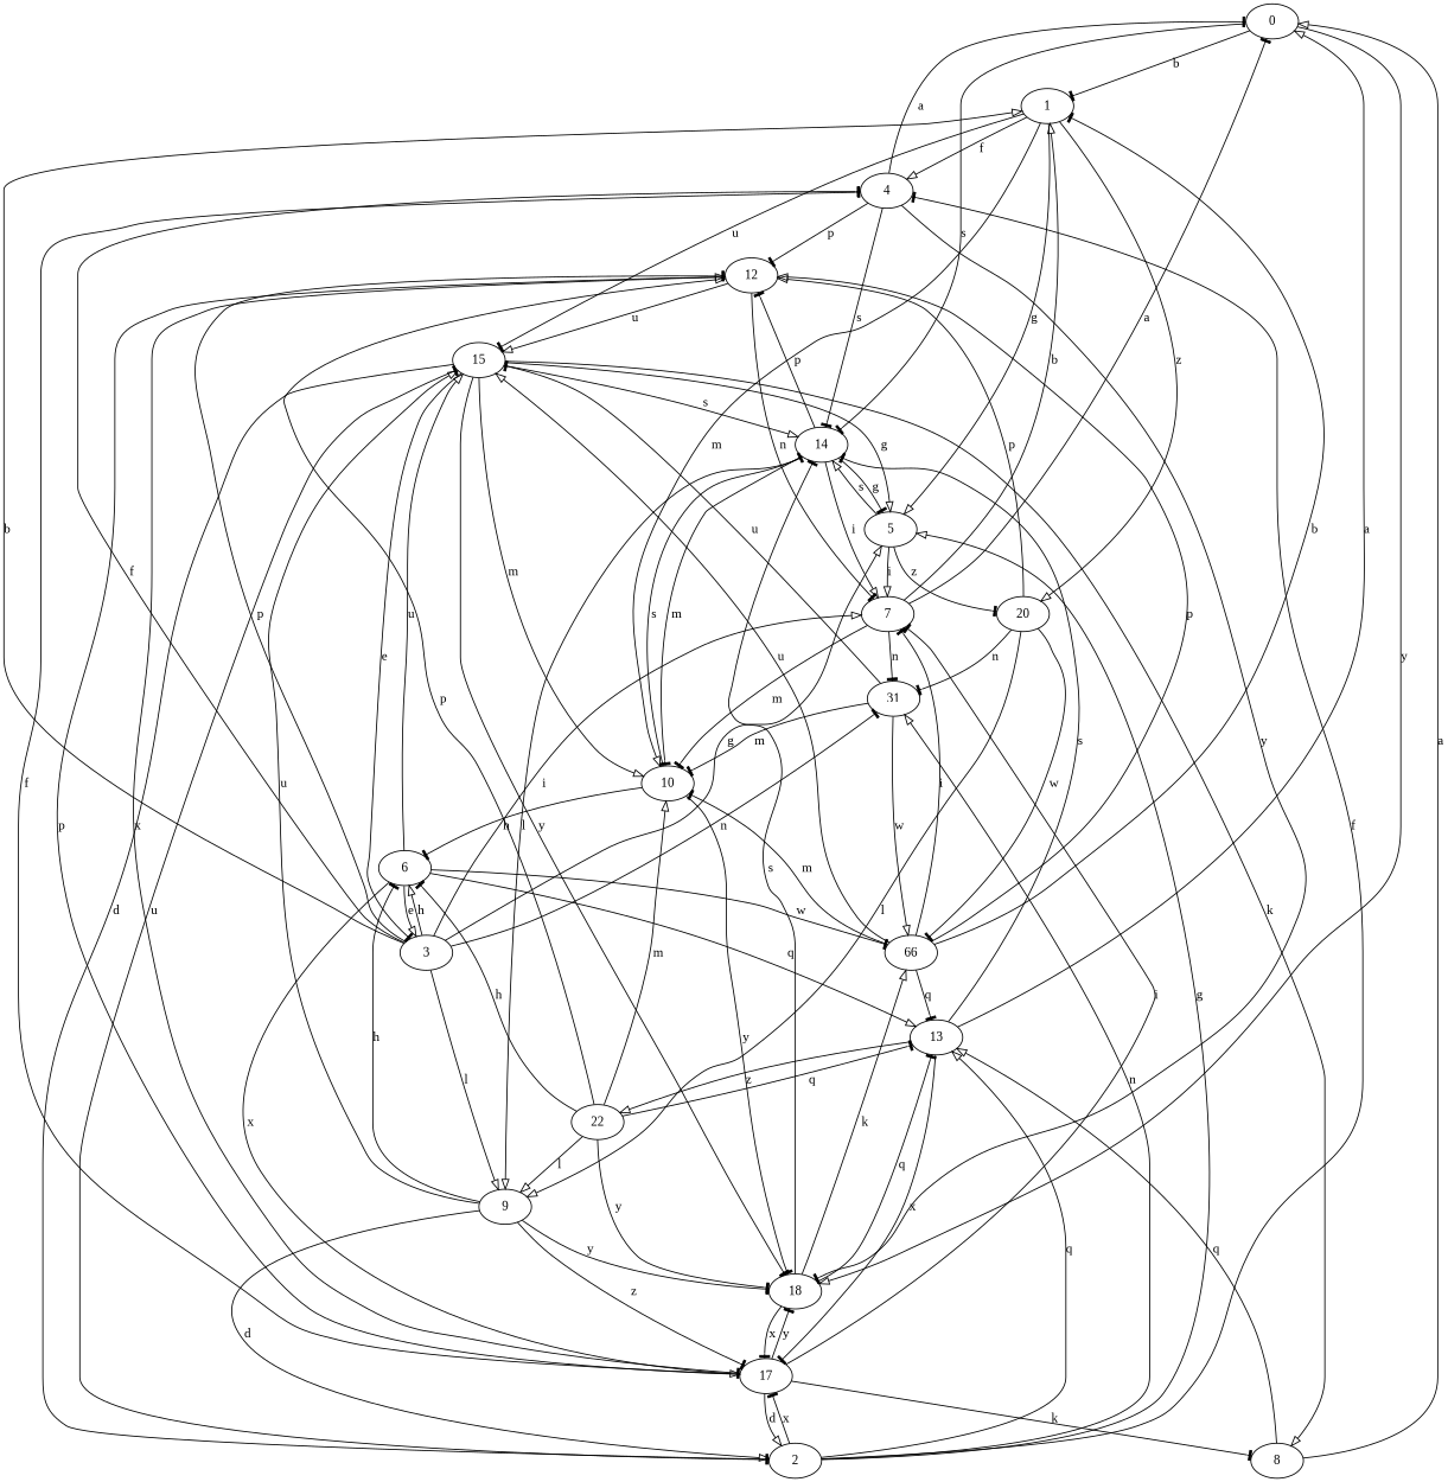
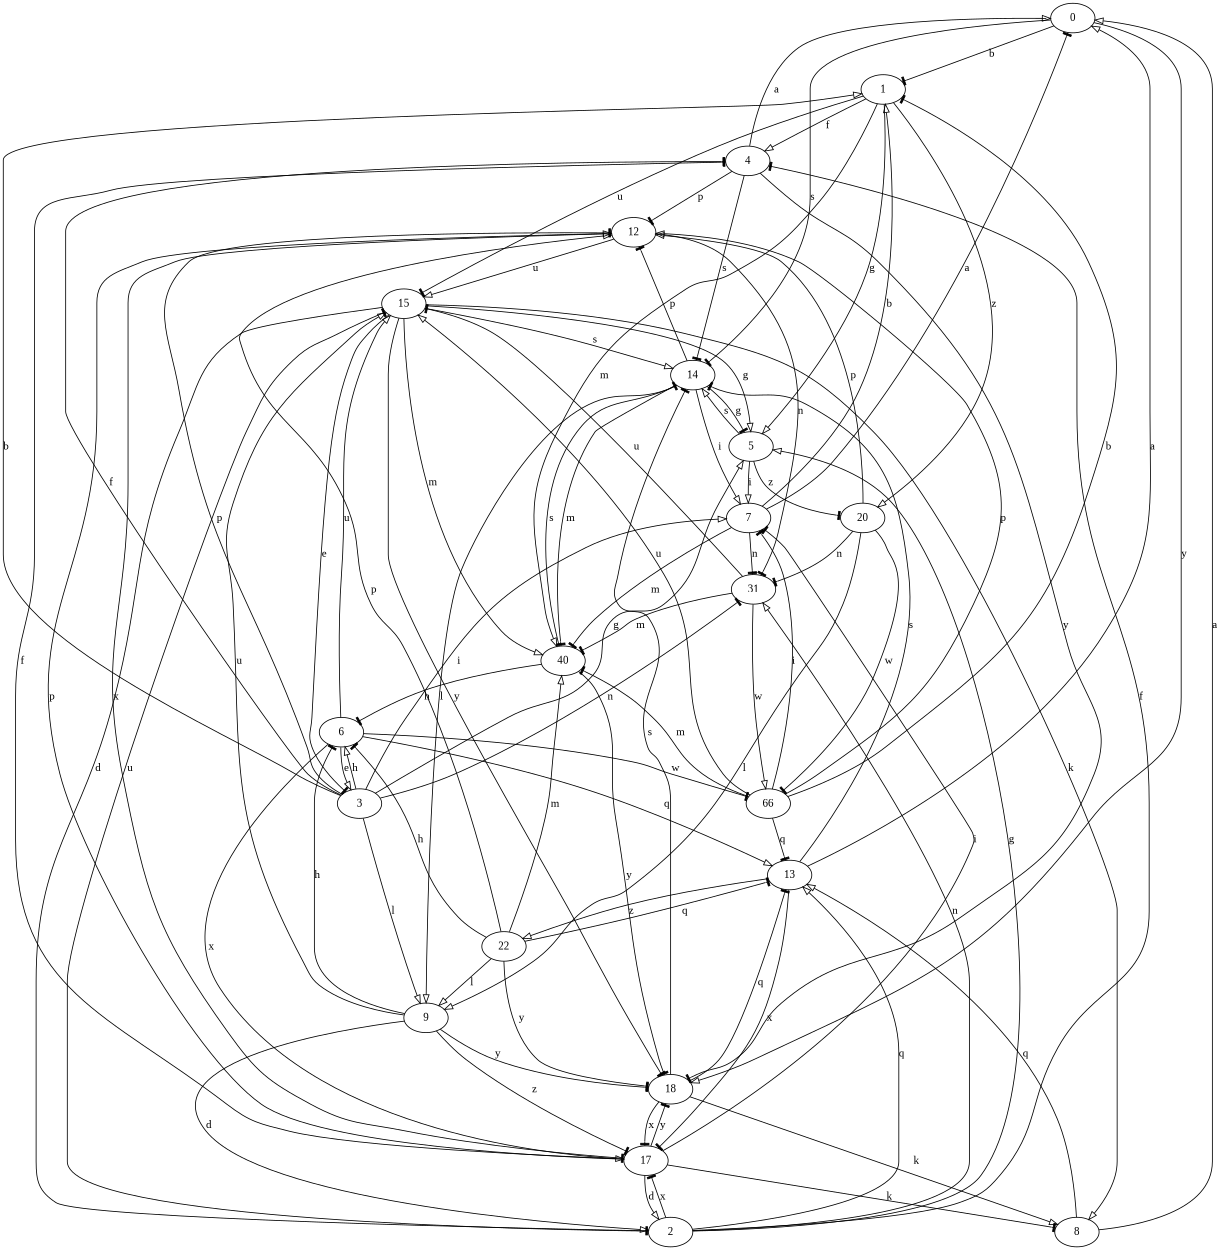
  strict digraph {
    fontname="Liberation Serif"
    node [fontname="Liberation Serif"]
    edge [arrowhead=tee fontname="Liberation Serif"]
    0
    1
    14
    18
    4
    5
-   10
+   10 [label=40]
    15
    20
    7
    9
    12
    13
    17
    8
    6
    2
    3
    n19 [label=31]
    n20 [label=66]
    22
    0 -> 1 [label=b]
    0 -> 14 [label=s]
    0 -> 18 [arrowhead=onormal label=y]
    1 -> 4 [arrowhead=onormal label=f]
    1 -> 5 [arrowhead=onormal label=g]
    1 -> 10 [arrowhead=onormal label=m]
    1 -> 15 [label=u]
    1 -> 20 [arrowhead=onormal label=z]
    14 -> 5 [label=g]
    14 -> 10 [label=m]
    14 -> 7 [arrowhead=onormal label=i]
    14 -> 9 [arrowhead=onormal label=l]
    14 -> 12 [label=p]
    18 -> 14 [label=s]
    18 -> 13 [label=q]
    18 -> 17 [label=x]
-   18 -> n20 [arrowhead=onormal label=k]
-   4 -> 0 [label=a]
+   18 -> 8 [arrowhead=onormal label=k]
+   4 -> 0 [arrowhead=onormal label=a]
    4 -> 14 [label=s]
    4 -> 18 [label=y]
    4 -> 12 [label=p]
    5 -> 14 [arrowhead=onormal label=s]
    5 -> 20 [label=z]
    5 -> 7 [arrowhead=onormal label=i]
    10 -> 14 [label=s]
    10 -> 18 [label=y]
    10 -> 6 [label=h]
    15 -> 14 [arrowhead=onormal label=s]
    15 -> 18 [label=y]
    15 -> 5 [arrowhead=onormal label=g]
    15 -> 10 [arrowhead=onormal label=m]
    15 -> 8 [arrowhead=onormal label=k]
    15 -> 2 [label=d]
    15 -> 3 [label=e]
    20 -> 9 [arrowhead=onormal label=l]
    20 -> 12 [arrowhead=onormal label=p]
    20 -> n19 [label=n]
    20 -> n20 [label=w]
    7 -> 0 [label=a]
    7 -> 1 [arrowhead=onormal label=b]
    7 -> 10 [label=m]
    7 -> n19 [label=n]
    9 -> 18 [label=y]
    9 -> 15 [arrowhead=onormal label=u]
    9 -> 17 [label=z]
    9 -> 6 [label=h]
    9 -> 2 [arrowhead=onormal label=d]
    12 -> 15 [arrowhead=onormal label=u]
    12 -> 17 [label=x]
-   12 -> 7 [label=n]
+   12 -> n19 [label=n]
    13 -> 0 [arrowhead=onormal label=a]
    13 -> 14 [label=s]
    13 -> 17 [label=x]
    13 -> 22 [arrowhead=onormal label=z]
    17 -> 18 [label=y]
    17 -> 4 [label=f]
    17 -> 7 [label=i]
    17 -> 12 [arrowhead=onormal label=p]
    17 -> 8 [label=k]
    17 -> 2 [arrowhead=onormal label=d]
    8 -> 0 [arrowhead=onormal label=a]
    8 -> 13 [arrowhead=onormal label=q]
    6 -> 15 [arrowhead=onormal label=u]
    6 -> 13 [arrowhead=onormal label=q]
    6 -> 17 [arrowhead=onormal label=x]
    6 -> 3 [arrowhead=onormal label=e]
    6 -> n20 [label=w]
    2 -> 4 [label=f]
    2 -> 5 [arrowhead=onormal label=g]
    2 -> 15 [label=u]
    2 -> 13 [arrowhead=onormal label=q]
    2 -> 17 [label=x]
    2 -> n19 [arrowhead=onormal label=n]
    3 -> 1 [arrowhead=onormal label=b]
    3 -> 4 [label=f]
    3 -> 5 [arrowhead=onormal label=g]
    3 -> 7 [arrowhead=onormal label=i]
    3 -> 9 [arrowhead=onormal label=l]
    3 -> 12 [label=p]
    3 -> 6 [arrowhead=onormal label=h]
    3 -> n19 [label=n]
    n19 -> 10 [label=m]
    n19 -> 15 [label=u]
    n19 -> n20 [arrowhead=onormal label=w]
    n20 -> 1 [label=b]
    n20 -> 10 [label=m]
    n20 -> 15 [arrowhead=onormal label=u]
    n20 -> 7 [label=i]
    n20 -> 12 [arrowhead=onormal label=p]
    n20 -> 13 [label=q]
    22 -> 18 [label=y]
    22 -> 10 [arrowhead=onormal label=m]
    22 -> 9 [arrowhead=onormal label=l]
    22 -> 12 [arrowhead=onormal label=p]
    22 -> 13 [label=q]
    22 -> 6 [label=h]
  }
